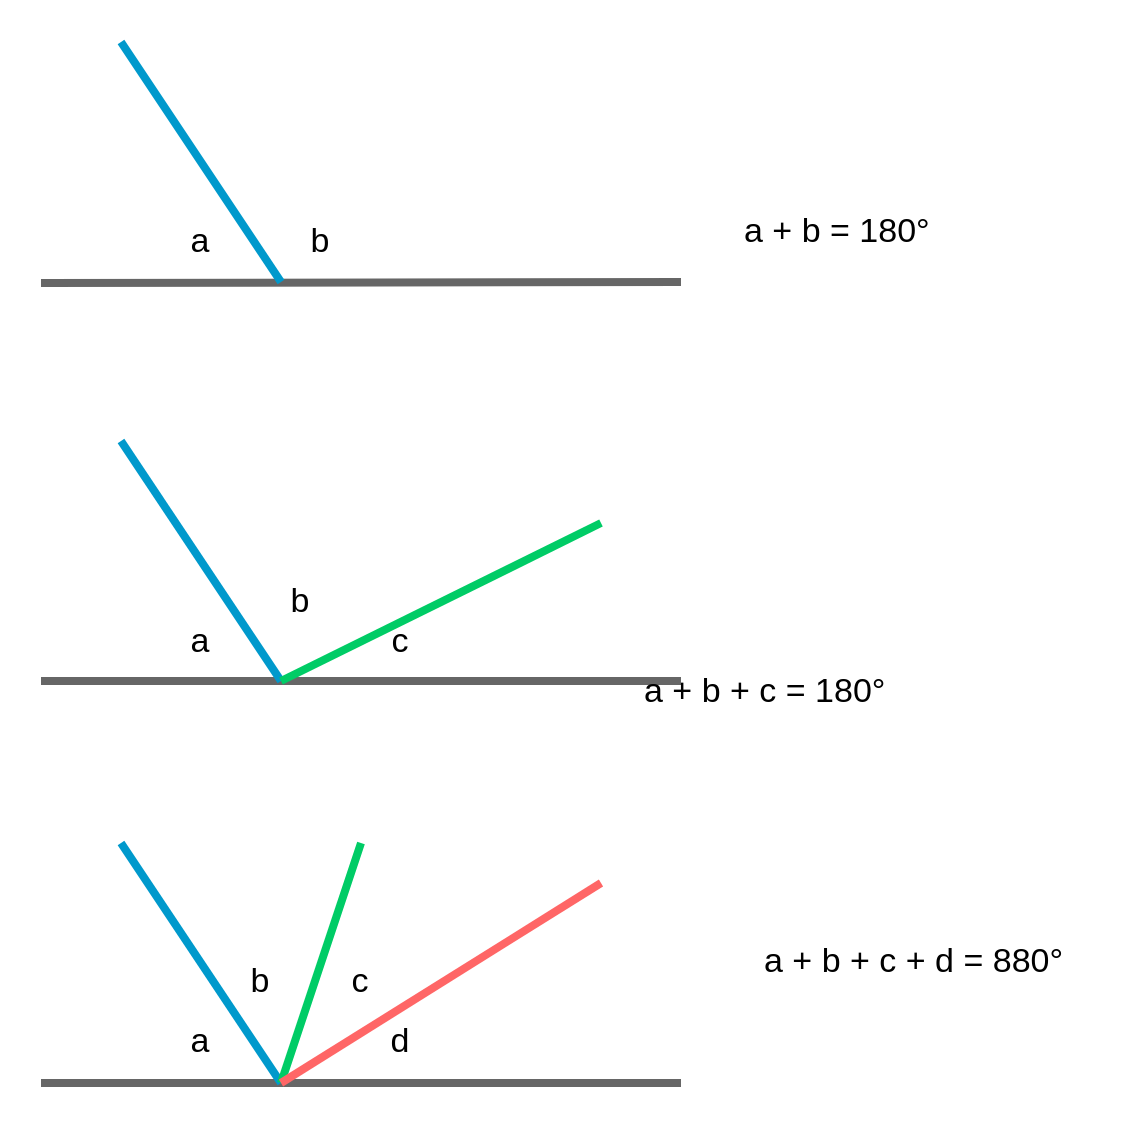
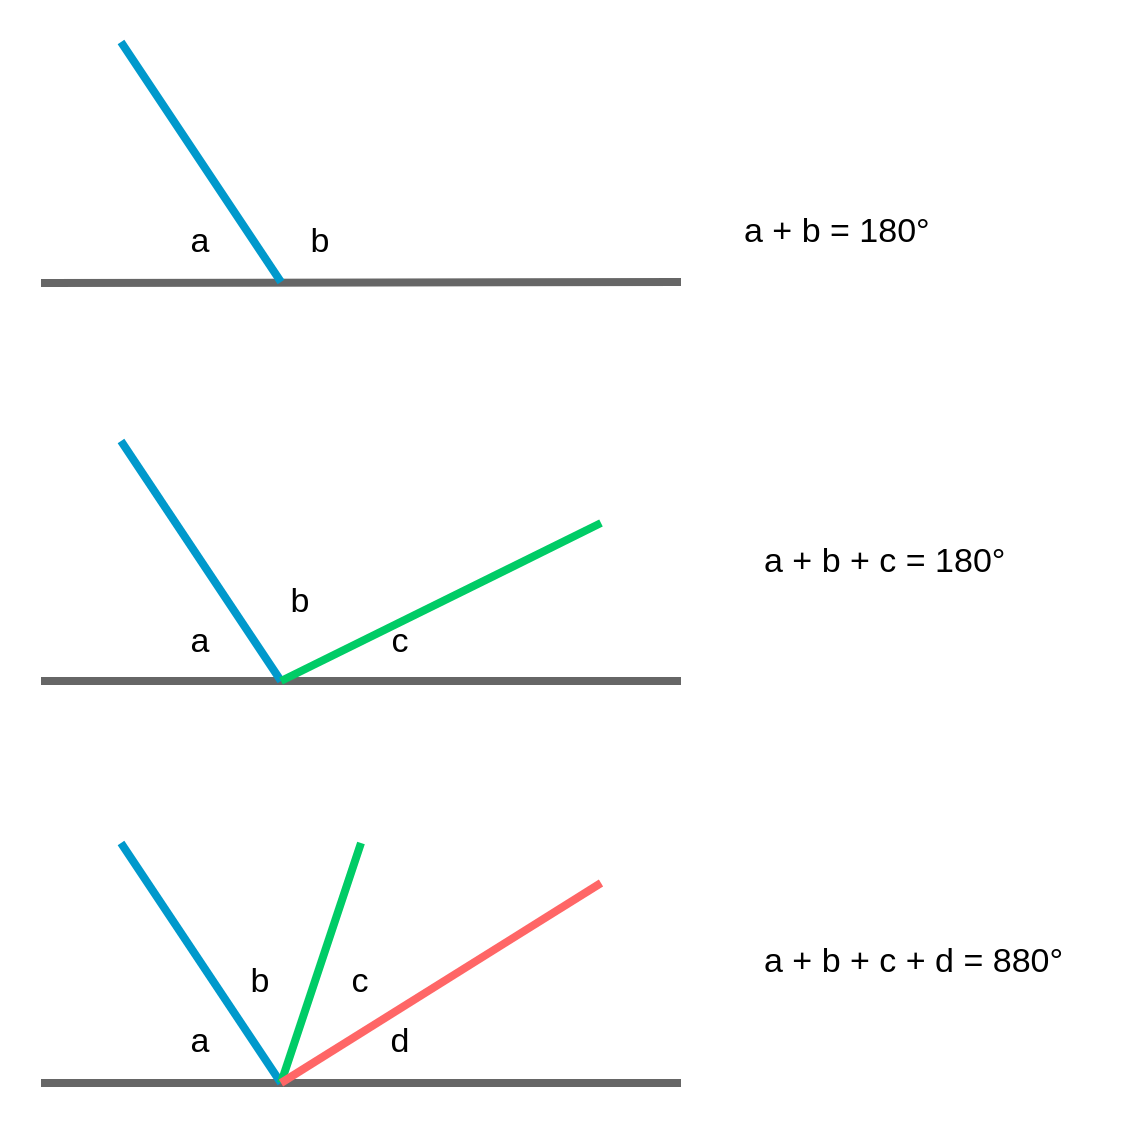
  <mxCell id="0" />
  <mxCell id="1" parent="0" />
  <mxCell id="2" value="" style="endArrow=none;html=1;strokeWidth=4;shadow=0;comic=0;strokeColor=#666666;fillColor=#f5f5f5;fontSize=17;" edge="1" parent="1"><mxGeometry width="50" height="50" relative="1" as="geometry"><mxPoint x="20" y="141" as="sourcePoint" /><mxPoint x="340" y="140.5" as="targetPoint" /></mxGeometry></mxCell>
  <mxCell id="3" value="" style="endArrow=none;html=1;strokeWidth=4;shadow=0;comic=0;strokeColor=#0099CC;fontSize=17;" edge="1" parent="1"><mxGeometry width="50" height="50" relative="1" as="geometry"><mxPoint x="60" y="20.5" as="sourcePoint" /><mxPoint x="140" y="140.5" as="targetPoint" /></mxGeometry></mxCell>
  <mxCell id="4" value="a" style="text;html=1;strokeColor=none;fillColor=none;align=center;verticalAlign=middle;whiteSpace=wrap;rounded=0;connectable=0;fontSize=17;" vertex="1" parent="1"><mxGeometry x="80" y="101" width="40" height="40" as="geometry" /></mxCell>
  <mxCell id="5" value="b" style="text;html=1;strokeColor=none;fillColor=none;align=center;verticalAlign=middle;whiteSpace=wrap;rounded=0;connectable=0;fontSize=17;" vertex="1" parent="1"><mxGeometry x="140" y="101" width="40" height="40" as="geometry" /></mxCell>
  <mxCell id="6" value="" style="endArrow=none;html=1;strokeWidth=4;shadow=0;comic=0;strokeColor=#666666;fillColor=#f5f5f5;fontSize=17;" edge="1" parent="1"><mxGeometry width="50" height="50" relative="1" as="geometry"><mxPoint x="20" y="340" as="sourcePoint" /><mxPoint x="340" y="340" as="targetPoint" /></mxGeometry></mxCell>
  <mxCell id="7" value="" style="endArrow=none;html=1;strokeWidth=4;shadow=0;comic=0;strokeColor=#0099CC;fontSize=17;" edge="1" parent="1"><mxGeometry width="50" height="50" relative="1" as="geometry"><mxPoint x="60" y="220" as="sourcePoint" /><mxPoint x="140" y="340" as="targetPoint" /></mxGeometry></mxCell>
  <mxCell id="8" value="" style="endArrow=none;html=1;strokeWidth=4;shadow=0;comic=0;strokeColor=#00CC66;fontSize=17;" edge="1" parent="1"><mxGeometry width="50" height="50" relative="1" as="geometry"><mxPoint x="140" y="340" as="sourcePoint" /><mxPoint x="300" y="261" as="targetPoint" /></mxGeometry></mxCell>
  <mxCell id="9" value="a" style="text;html=1;strokeColor=none;fillColor=none;align=center;verticalAlign=middle;whiteSpace=wrap;rounded=0;connectable=0;fontSize=17;" vertex="1" parent="1"><mxGeometry x="80" y="301" width="40" height="40" as="geometry" /></mxCell>
  <mxCell id="10" value="b" style="text;html=1;strokeColor=none;fillColor=none;align=center;verticalAlign=middle;whiteSpace=wrap;rounded=0;connectable=0;fontSize=17;" vertex="1" parent="1"><mxGeometry x="130" y="281" width="40" height="40" as="geometry" /></mxCell>
  <mxCell id="11" value="c" style="text;html=1;strokeColor=none;fillColor=none;align=center;verticalAlign=middle;whiteSpace=wrap;rounded=0;connectable=0;fontSize=17;" vertex="1" parent="1"><mxGeometry x="180" y="301" width="40" height="40" as="geometry" /></mxCell>
  <mxCell id="12" value="" style="endArrow=none;html=1;strokeWidth=4;shadow=0;comic=0;strokeColor=#666666;fillColor=#f5f5f5;fontSize=17;" edge="1" parent="1"><mxGeometry width="50" height="50" relative="1" as="geometry"><mxPoint x="20" y="541" as="sourcePoint" /><mxPoint x="340" y="541" as="targetPoint" /></mxGeometry></mxCell>
  <mxCell id="13" value="" style="endArrow=none;html=1;strokeWidth=4;shadow=0;comic=0;strokeColor=#0099CC;fontSize=17;" edge="1" parent="1"><mxGeometry width="50" height="50" relative="1" as="geometry"><mxPoint x="60" y="421" as="sourcePoint" /><mxPoint x="140" y="541" as="targetPoint" /></mxGeometry></mxCell>
  <mxCell id="14" value="" style="endArrow=none;html=1;strokeWidth=4;shadow=0;comic=0;strokeColor=#00CC66;fontSize=17;" edge="1" parent="1"><mxGeometry width="50" height="50" relative="1" as="geometry"><mxPoint x="140" y="541" as="sourcePoint" /><mxPoint x="180" y="421" as="targetPoint" /></mxGeometry></mxCell>
  <mxCell id="15" value="a" style="text;html=1;strokeColor=none;fillColor=none;align=center;verticalAlign=middle;whiteSpace=wrap;rounded=0;connectable=0;fontSize=17;" vertex="1" parent="1"><mxGeometry x="80" y="501" width="40" height="40" as="geometry" /></mxCell>
  <mxCell id="16" value="b" style="text;html=1;strokeColor=none;fillColor=none;align=center;verticalAlign=middle;whiteSpace=wrap;rounded=0;connectable=0;fontSize=17;" vertex="1" parent="1"><mxGeometry x="110" y="471" width="40" height="40" as="geometry" /></mxCell>
  <mxCell id="17" value="c" style="text;html=1;strokeColor=none;fillColor=none;align=center;verticalAlign=middle;whiteSpace=wrap;rounded=0;connectable=0;fontSize=17;" vertex="1" parent="1"><mxGeometry x="160" y="471" width="40" height="40" as="geometry" /></mxCell>
  <mxCell id="18" value="" style="endArrow=none;html=1;strokeWidth=4;shadow=0;comic=0;strokeColor=#FF6666;fontSize=17;" edge="1" parent="1"><mxGeometry width="50" height="50" relative="1" as="geometry"><mxPoint x="140" y="541" as="sourcePoint" /><mxPoint x="300" y="441" as="targetPoint" /></mxGeometry></mxCell>
  <mxCell id="19" value="d" style="text;html=1;strokeColor=none;fillColor=none;align=center;verticalAlign=middle;whiteSpace=wrap;rounded=0;connectable=0;fontSize=17;" vertex="1" parent="1"><mxGeometry x="180" y="501" width="40" height="40" as="geometry" /></mxCell>
  <mxCell id="20" value="a + b + c + d = 880°" style="text;html=1;strokeColor=none;fillColor=none;align=left;verticalAlign=middle;whiteSpace=wrap;rounded=0;connectable=0;fontSize=17;" vertex="1" parent="1"><mxGeometry x="380" y="461" width="160" height="40" as="geometry" /></mxCell>
- <mxCell id="21" value="a + b + c = 180°" style="text;html=1;strokeColor=none;fillColor=none;align=left;verticalAlign=middle;whiteSpace=wrap;rounded=0;connectable=0;fontSize=17;" vertex="1" parent="1"><mxGeometry x="320" y="326" width="160" height="40" as="geometry" /></mxCell>
+ <mxCell id="21" value="a + b + c = 180°" style="text;html=1;strokeColor=none;fillColor=none;align=left;verticalAlign=middle;whiteSpace=wrap;rounded=0;connectable=0;fontSize=17;" vertex="1" parent="1"><mxGeometry x="380" y="261" width="160" height="40" as="geometry" /></mxCell>
  <mxCell id="22" value="a + b = 180°" style="text;html=1;strokeColor=none;fillColor=none;align=left;verticalAlign=middle;whiteSpace=wrap;rounded=0;connectable=0;fontSize=17;" vertex="1" parent="1"><mxGeometry x="370" y="96" width="160" height="40" as="geometry" /></mxCell>
